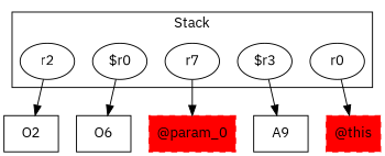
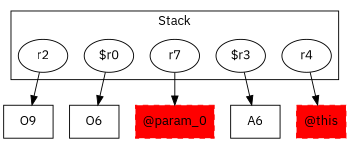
  digraph {
    fontname="IBM Plex Sans"
    rankDir=LR
    node [fontname="IBM Plex Sans"]
    edge [fontname="IBM Plex Sans"]
    r2
    "$r0"
    n3 [label=r7]
    "$r3"
-   r4 [label=r0]
-   O9 [shape=box label=O2]
+   r4
+   O9 [shape=box]
    n7 [label=O6 shape=box]
    "@param_0" [color=red shape=box style="filled,dashed"]
-   A9 [shape=box]
+   A9 [shape=box label=A6]
    "@this" [color=red shape=box style="filled,dashed"]
    subgraph cluster_1 {
      label=Stack
      r2
      "$r0"
      n3
      "$r3"
      r4
    }
    r2 -> O9
    "$r0" -> n7
    n3 -> "@param_0"
    "$r3" -> A9
    r4 -> "@this"
  }
